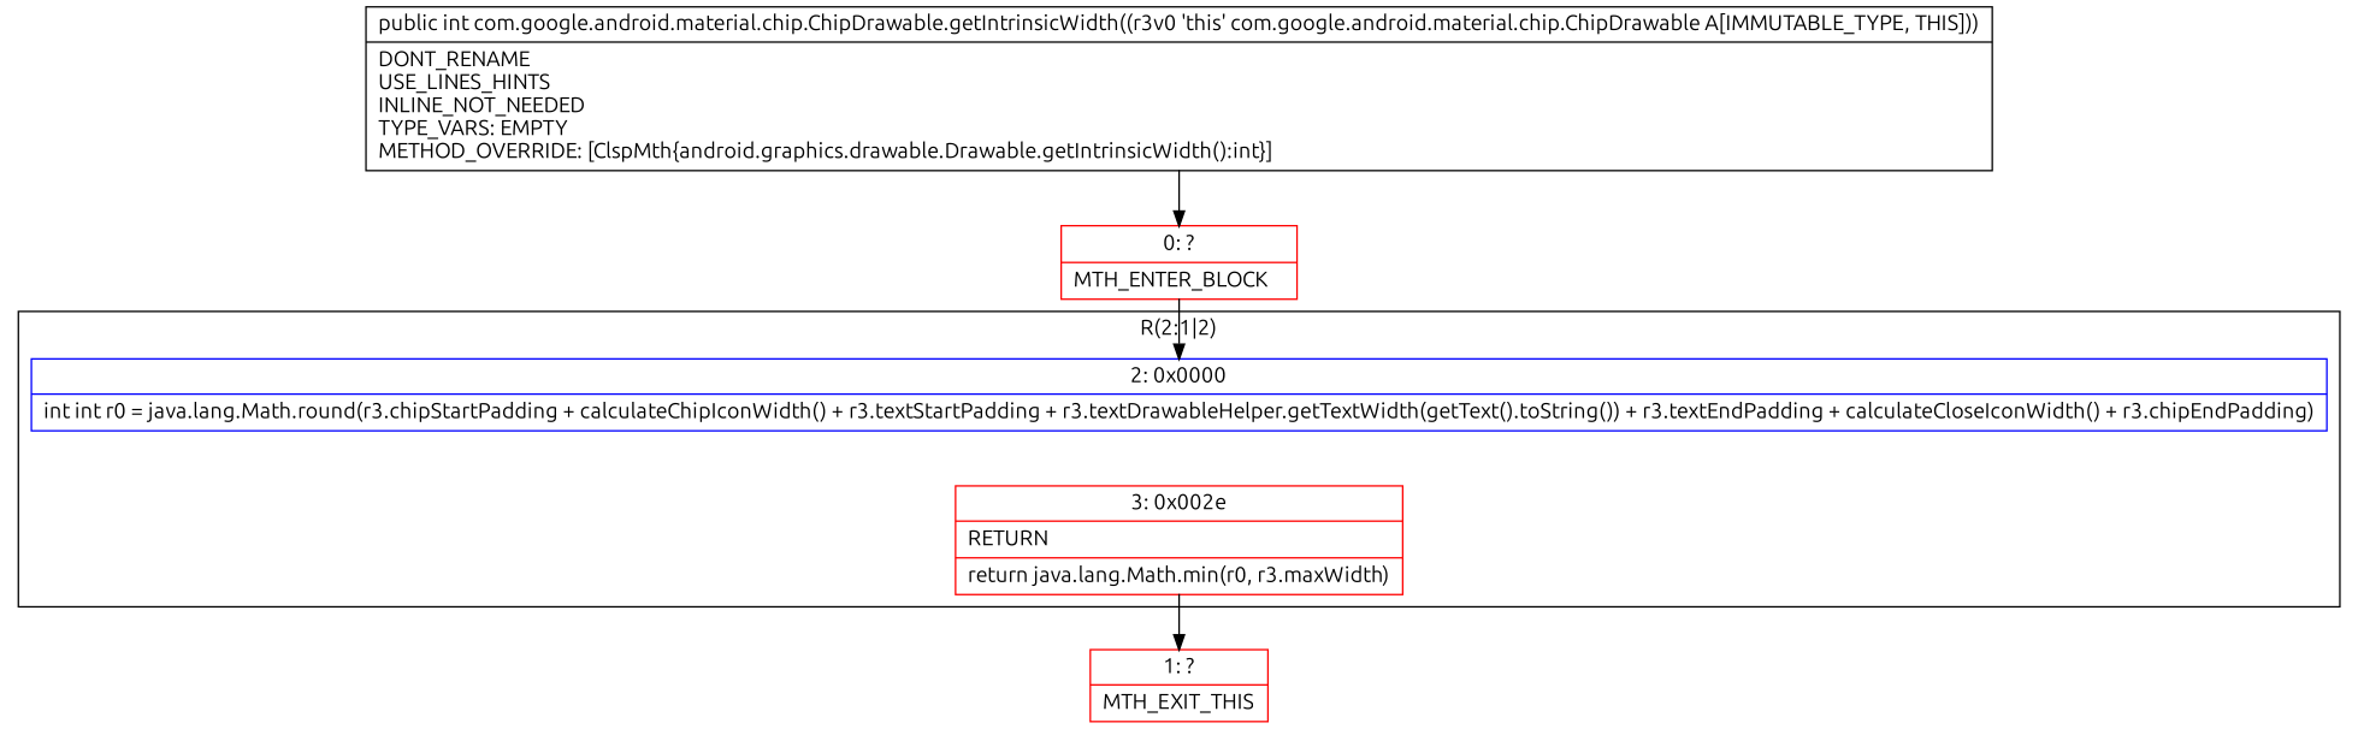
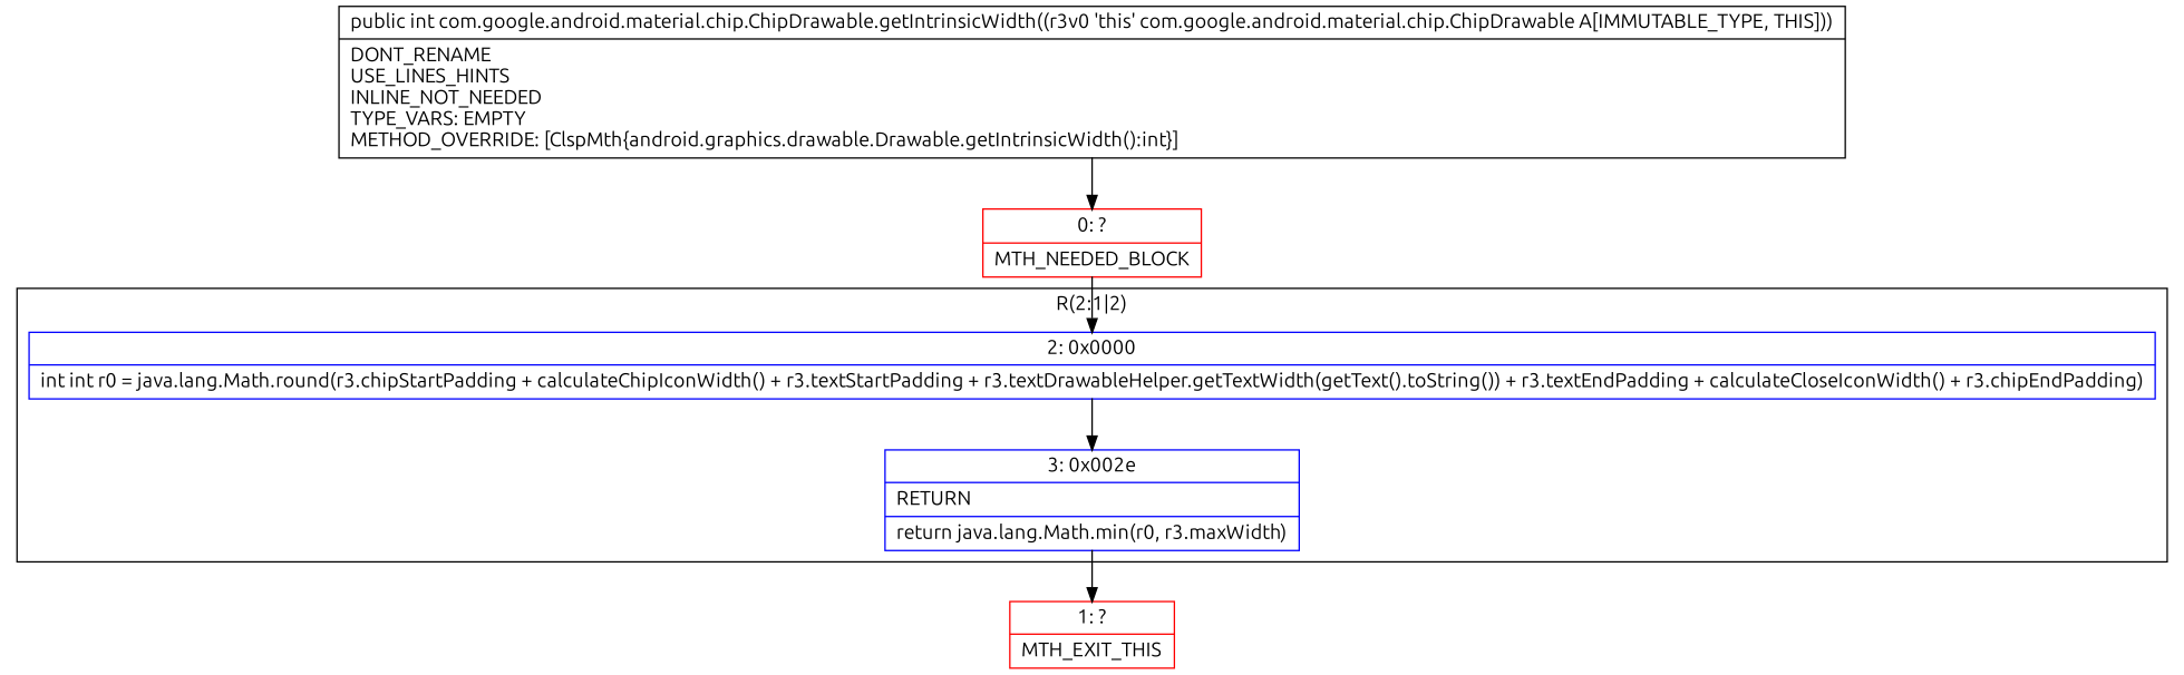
  digraph {
    fontname=Ubuntu
    node [color=blue fontname=Ubuntu shape=record]
    edge [fontname=Ubuntu]
    n1 [label="{2\:\ 0x0000|int int r0 = java.lang.Math.round(r3.chipStartPadding + calculateChipIconWidth() + r3.textStartPadding + r3.textDrawableHelper.getTextWidth(getText().toString()) + r3.textEndPadding + calculateCloseIconWidth() + r3.chipEndPadding)\l}"]
-   n2 [color=red label="{3\:\ 0x002e|RETURN\l|return java.lang.Math.min(r0, r3.maxWidth)\l}"]
+   n2 [label="{3\:\ 0x002e|RETURN\l|return java.lang.Math.min(r0, r3.maxWidth)\l}"]
    n3 [color=red label="{1\:\ ?|MTH_EXIT_THIS\l}"]
-   n4 [color=red label="{0\:\ ?|MTH_ENTER_BLOCK\l}"]
+   n4 [color=red label="{0\:\ ?|MTH_NEEDED_BLOCK\l}"]
    n5 [label="{public int com.google.android.material.chip.ChipDrawable.getIntrinsicWidth((r3v0 'this' com.google.android.material.chip.ChipDrawable A[IMMUTABLE_TYPE, THIS]))  | DONT_RENAME\lUSE_LINES_HINTS\lINLINE_NOT_NEEDED\lTYPE_VARS: EMPTY\lMETHOD_OVERRIDE: [ClspMth\{android.graphics.drawable.Drawable.getIntrinsicWidth():int\}]\l}" color=""]
    subgraph cluster_1 {
      label="R(2:1|2)"
      n1
      n2
    }
+   n1 -> n2
    n2 -> n3
    n4 -> n1
    n5 -> n4
  }
